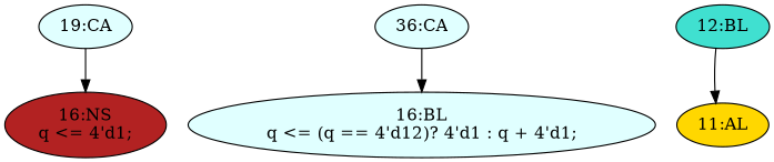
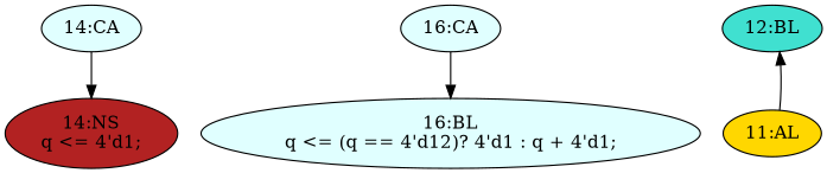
  strict digraph {
    node [fillcolor=lightcyan statements="[]" style=filled typ=Case]
    edge [cond="[]" lineno=None]
-   n1 [ast="<pyverilog.vparser.ast.Case object at 0x7fe9b61922d0>" label="19:CA"]
-   n2 [ast="<pyverilog.vparser.ast.NonblockingSubstitution object at 0x7fe9b6192410>" fillcolor=firebrick label="16:NS\nq <= 4'd1;" statements="[<pyverilog.vparser.ast.NonblockingSubstitution object at 0x7fe9b6192410>]" typ=NonblockingSubstitution]
-   n3 [ast="<pyverilog.vparser.ast.Case object at 0x7fe9b6192590>" label="36:CA"]
+   n1 [ast="<pyverilog.vparser.ast.Case object at 0x7fe9b61922d0>" label="14:CA"]
+   n2 [ast="<pyverilog.vparser.ast.NonblockingSubstitution object at 0x7fe9b6192410>" fillcolor=firebrick label="14:NS\nq <= 4'd1;" statements="[<pyverilog.vparser.ast.NonblockingSubstitution object at 0x7fe9b6192410>]" typ=NonblockingSubstitution]
+   n3 [ast="<pyverilog.vparser.ast.Case object at 0x7fe9b6192590>" label="16:CA"]
    n4 [ast="<pyverilog.vparser.ast.Block object at 0x7fe9b61925d0>" label="16:BL\nq <= (q == 4'd12)? 4'd1 : q + 4'd1;" statements="[<pyverilog.vparser.ast.NonblockingSubstitution object at 0x7fe9b6192610>]" typ=Block]
    n5 [ast="<pyverilog.vparser.ast.Block object at 0x7fe9b6192a10>" fillcolor=turquoise label="12:BL" typ=Block]
    n6 [ast="<pyverilog.vparser.ast.Always object at 0x7fe9b6192a90>" clk_sens=True fillcolor=gold label="11:AL" sens="['clk']" typ=Always use_var="['reset', 'q']"]
    n1 -> n2
    n3 -> n4
-   n5 -> n6
+   n6 -> n5
  }
